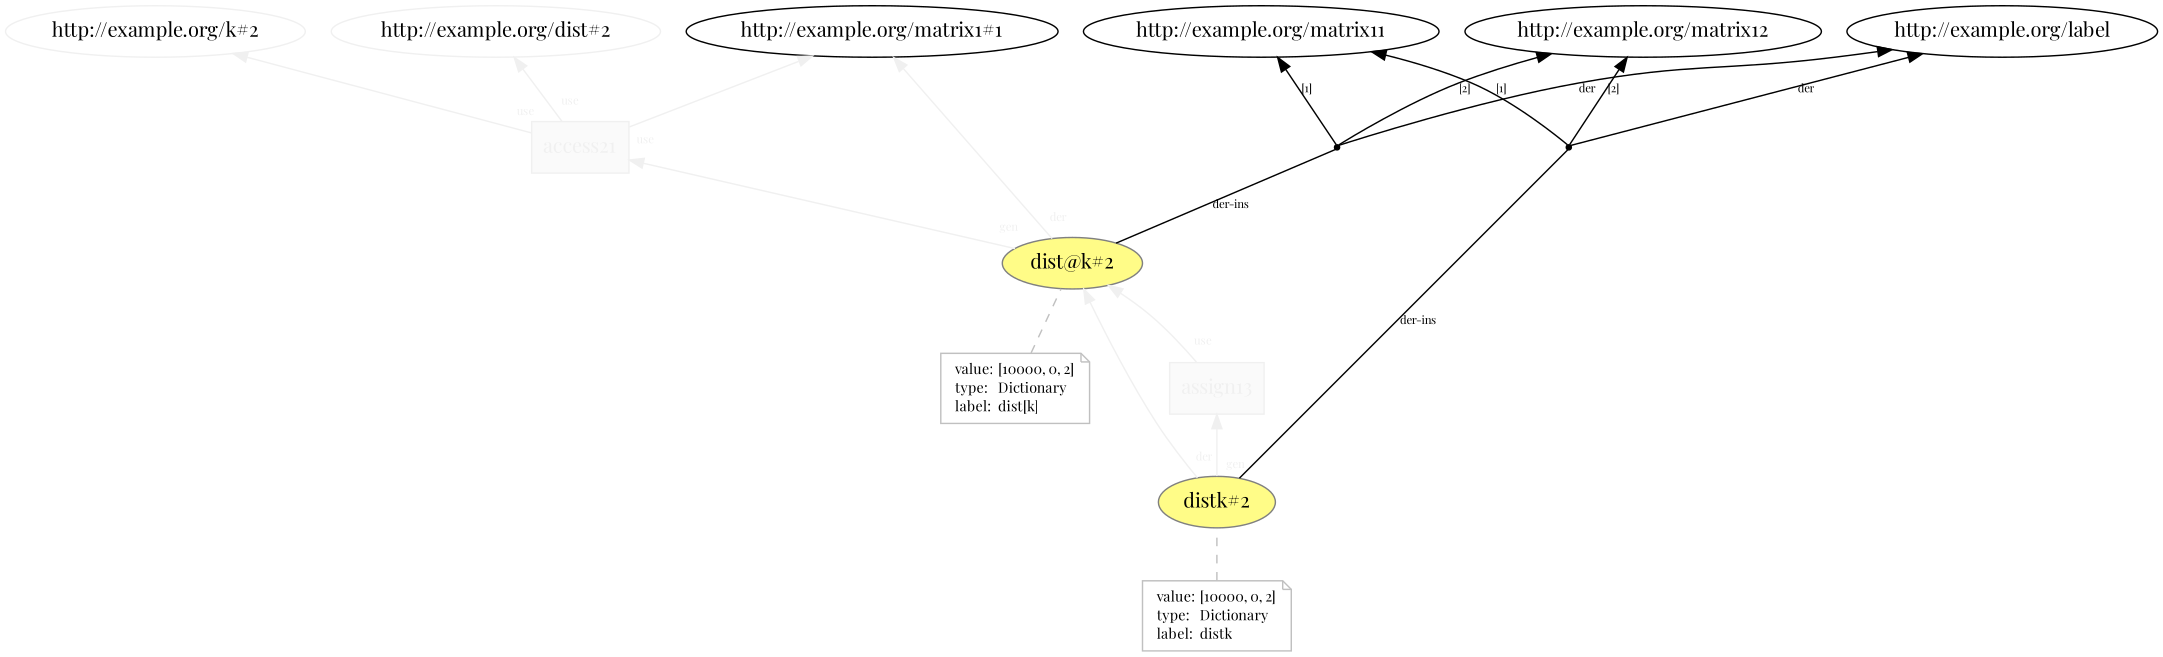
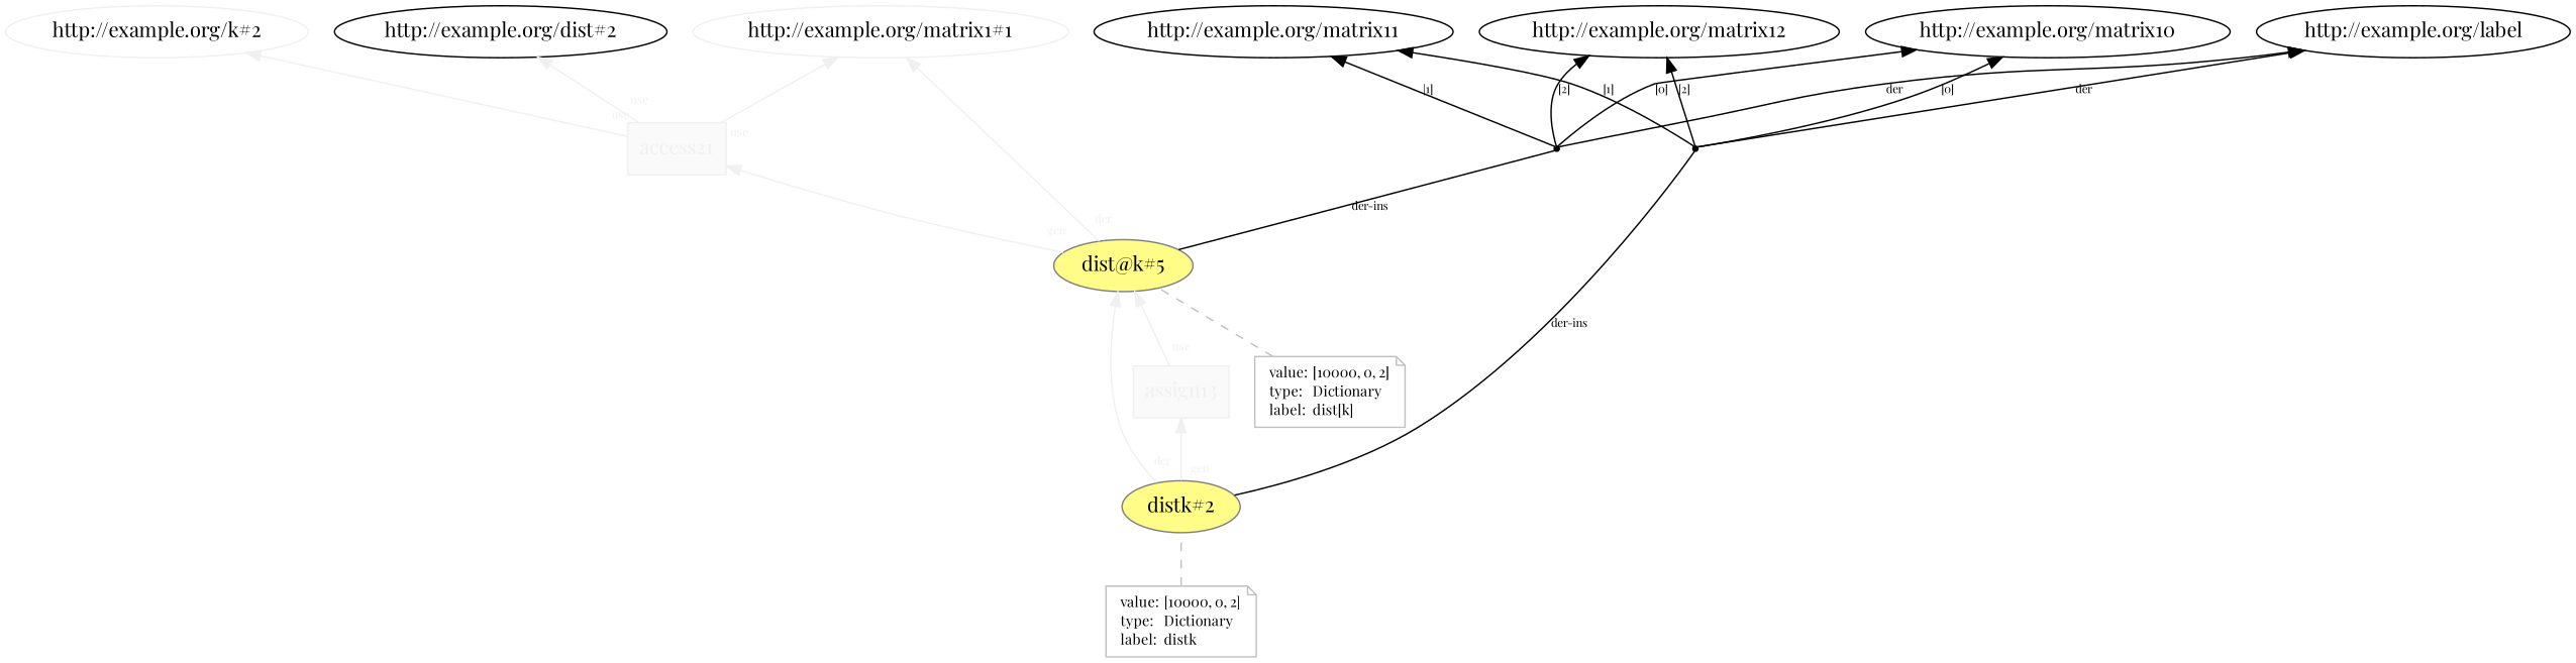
  digraph {
    fontname="Playfair Display"
    rankdir=BT
    node [fontname="Playfair Display"]
    edge [fontname="Playfair Display" rotation=20]
-   n1 [color="#808080" fillcolor="#FFFC87" label="dist@k#2" style=filled]
+   n1 [color="#808080" fillcolor="#FFFC87" label="dist@k#5" style=filled]
    bn0 [shape=point]
    n3 [color="#F0F0F0" fillcolor="#FAFAFA" fontcolor="#F0F0F0" label=access21 shape=polygon sides=4 style=filled]
-   "http://example.org/matrix1#1"
+   "http://example.org/matrix1#1" [color="#F0F0F0"]
    n5 [label="http://example.org/label"]
+   "http://example.org/matrix10"
    "http://example.org/matrix11"
    "http://example.org/matrix12"
-   "http://example.org/dist#2" [color="#F0F0F0"]
+   "http://example.org/dist#2"
    "http://example.org/k#2" [color="#F0F0F0"]
    n11 [color=gray fontcolor=black fontsize=10 label=<<TABLE cellpadding="0" border="0"> 	<TR> 	    <TD align="left">value:</TD> 	    <TD align="left">[10000, 0, 2]</TD> 	</TR> 	<TR> 	    <TD align="left">type:</TD> 	    <TD align="left">Dictionary</TD> 	</TR> 	<TR> 	    <TD align="left">label:</TD> 	    <TD align="left">dist[k]</TD> 	</TR> </TABLE>> shape=note]
    n12 [color="#808080" fillcolor="#FFFC87" label="distk#2" style=filled]
    bn1 [shape=point]
    n14 [color="#F0F0F0" fillcolor="#FAFAFA" fontcolor="#F0F0F0" label=assign13 shape=polygon sides=4 style=filled]
    n15 [color=gray fontcolor=black fontsize=10 label=<<TABLE cellpadding="0" border="0"> 	<TR> 	    <TD align="left">value:</TD> 	    <TD align="left">[10000, 0, 2]</TD> 	</TR> 	<TR> 	    <TD align="left">type:</TD> 	    <TD align="left">Dictionary</TD> 	</TR> 	<TR> 	    <TD align="left">label:</TD> 	    <TD align="left">distk</TD> 	</TR> </TABLE>> shape=note]
    n1 -> bn0 [angle=60.0 arrowhead=none distance=1.5 fontsize=8 label="der-ins"]
    n1 -> n3 [color="#F0F0F0" fontcolor="#F0F0F0" labelangle=60.0 labeldistance=1.5 labelfontsize=8 taillabel=gen]
    n1 -> "http://example.org/matrix1#1" [color="#F0F0F0" fontcolor="#F0F0F0" labelangle=60.0 labeldistance=1.5 labelfontsize=8 taillabel=der]
    bn0 -> n5 [angle=60.0 distance=1.5 fontsize=8 label=der]
+   bn0 -> "http://example.org/matrix10" [angle=60.0 distance=1.5 fontsize=8 label="[0]"]
    bn0 -> "http://example.org/matrix11" [angle=60.0 distance=1.5 fontsize=8 label="[1]"]
    bn0 -> "http://example.org/matrix12" [angle=60.0 distance=1.5 fontsize=8 label="[2]"]
    n3 -> "http://example.org/matrix1#1" [color="#F0F0F0" fontcolor="#F0F0F0" labelangle=60.0 labeldistance=1.5 labelfontsize=8 taillabel=use]
    n3 -> "http://example.org/dist#2" [color="#F0F0F0" fontcolor="#F0F0F0" labelangle=60.0 labeldistance=1.5 labelfontsize=8 taillabel=use]
    n3 -> "http://example.org/k#2" [color="#F0F0F0" fontcolor="#F0F0F0" labelangle=60.0 labeldistance=1.5 labelfontsize=8 taillabel=use]
    n11 -> n1 [arrowhead=none color=gray style=dashed rotation=""]
    n12 -> n1 [color="#F0F0F0" fontcolor="#F0F0F0" labelangle=60.0 labeldistance=1.5 labelfontsize=8 taillabel=der]
    n12 -> bn1 [angle=60.0 arrowhead=none distance=1.5 fontsize=8 label="der-ins"]
    n12 -> n14 [color="#F0F0F0" fontcolor="#F0F0F0" labelangle=60.0 labeldistance=1.5 labelfontsize=8 taillabel=gen]
    bn1 -> n5 [angle=60.0 distance=1.5 fontsize=8 label=der]
+   bn1 -> "http://example.org/matrix10" [angle=60.0 distance=1.5 fontsize=8 label="[0]"]
    bn1 -> "http://example.org/matrix11" [angle=60.0 distance=1.5 fontsize=8 label="[1]"]
    bn1 -> "http://example.org/matrix12" [angle=60.0 distance=1.5 fontsize=8 label="[2]"]
    n14 -> n1 [color="#F0F0F0" fontcolor="#F0F0F0" labelangle=60.0 labeldistance=1.5 labelfontsize=8 taillabel=use]
    n15 -> n12 [arrowhead=none color=gray style=dashed rotation=""]
  }
